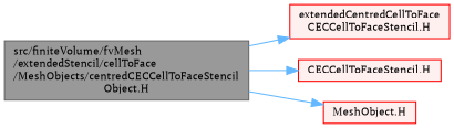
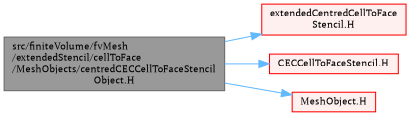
  digraph {
    rankdir=LR
    fontname="PT Serif"
    node [color=red fillcolor="#FFF0F0" fontname="PT Serif" fontsize=10 shape=box style=filled]
    edge [color=steelblue1 fontname="PT Serif" fontsize=10 labelfontname=Helvetica labelfontsize=10 style=solid]
    n1 [color=gray40 fillcolor=grey60 fontcolor=black height=0.2 label="src/finiteVolume/fvMesh\l/extendedStencil/cellToFace\l/MeshObjects/centredCECCellToFaceStencil\lObject.H" width=0.4]
-   n2 [height=0.2 label="extendedCentredCellToFace\lCECCellToFaceStencil.H" width=0.4]
+   n2 [height=0.2 label="extendedCentredCellToFace\lStencil.H" width=0.4]
    n3 [height=0.2 label="CECCellToFaceStencil.H" width=0.4]
    n4 [height=0.2 label="MeshObject.H" width=0.4]
    n1 -> n2
    n1 -> n3
    n1 -> n4
  }
